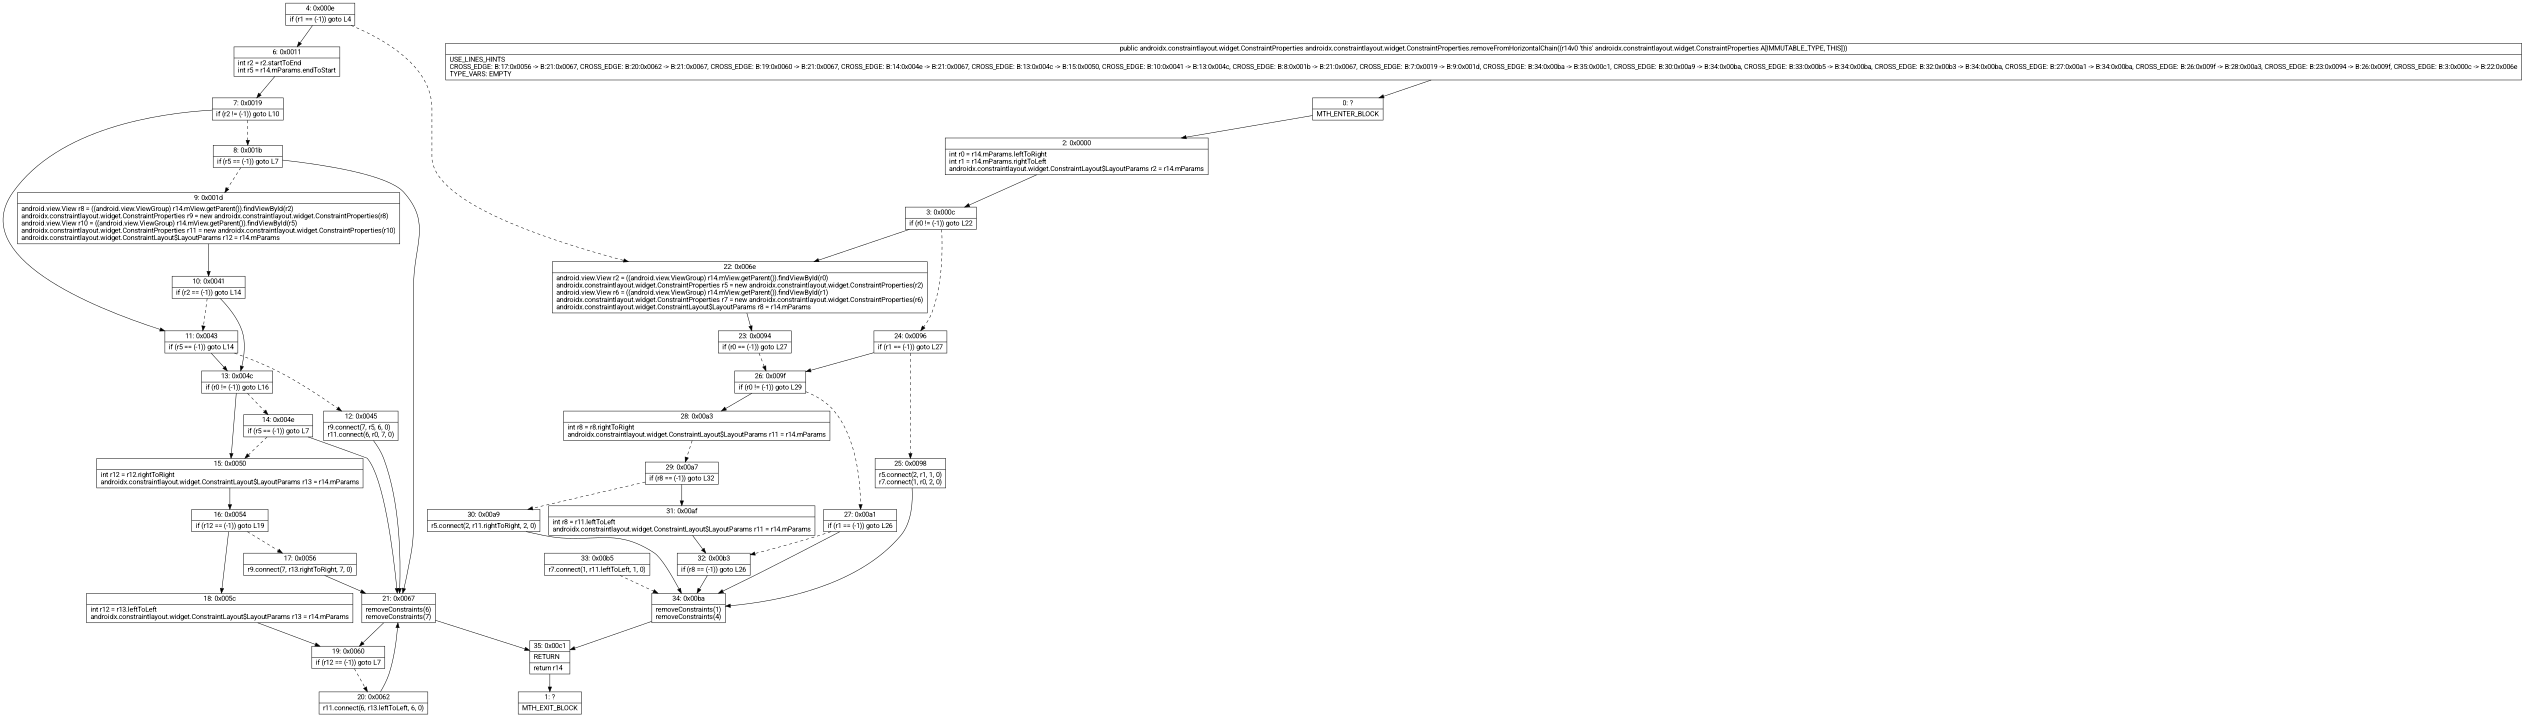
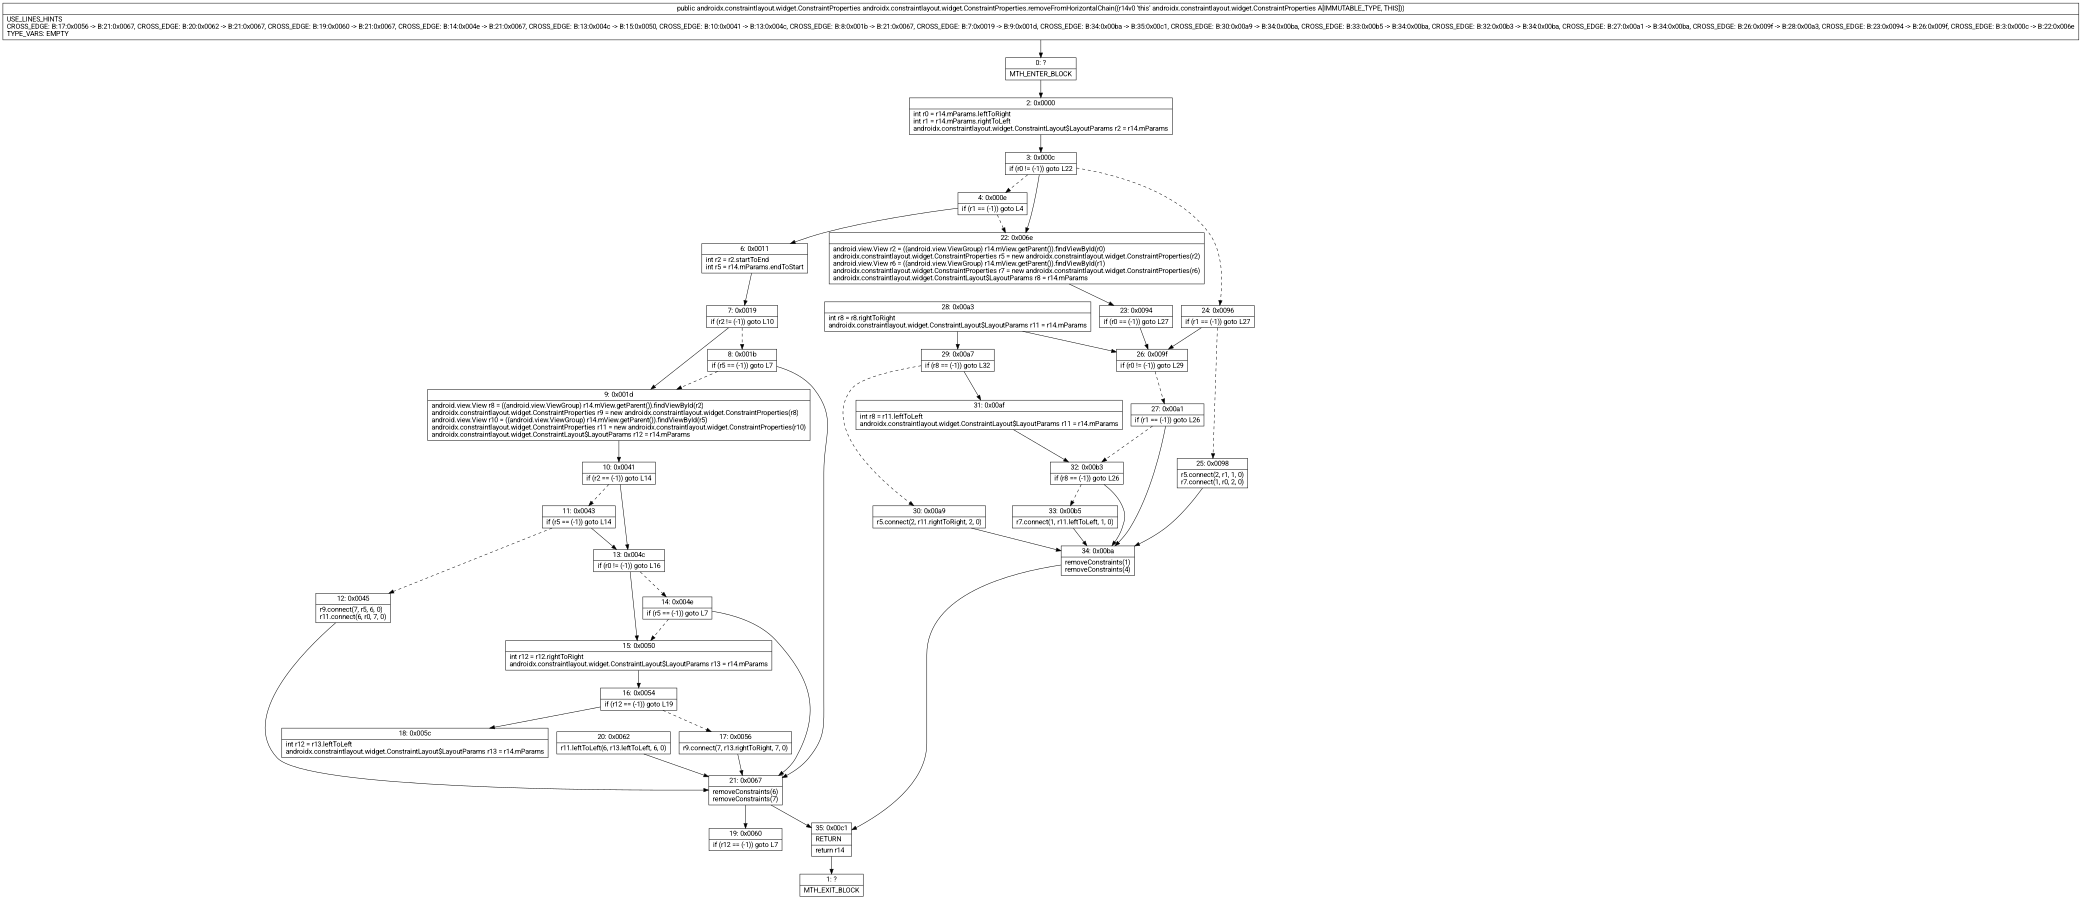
  digraph {
    fontname=Roboto
    node [fontname=Roboto shape=record]
    edge [fontname=Roboto]
    n1 [label="{0\:\ ?|MTH_ENTER_BLOCK\l}"]
    n2 [label="{2\:\ 0x0000|int r0 = r14.mParams.leftToRight\lint r1 = r14.mParams.rightToLeft\landroidx.constraintlayout.widget.ConstraintLayout$LayoutParams r2 = r14.mParams\l}"]
    n3 [label="{3\:\ 0x000c|if (r0 != (\-1)) goto L22\l}"]
    n4 [label="{4\:\ 0x000e|if (r1 == (\-1)) goto L4\l}"]
    n5 [label="{22\:\ 0x006e|android.view.View r2 = ((android.view.ViewGroup) r14.mView.getParent()).findViewById(r0)\landroidx.constraintlayout.widget.ConstraintProperties r5 = new androidx.constraintlayout.widget.ConstraintProperties(r2)\landroid.view.View r6 = ((android.view.ViewGroup) r14.mView.getParent()).findViewById(r1)\landroidx.constraintlayout.widget.ConstraintProperties r7 = new androidx.constraintlayout.widget.ConstraintProperties(r6)\landroidx.constraintlayout.widget.ConstraintLayout$LayoutParams r8 = r14.mParams\l}"]
    n6 [label="{24\:\ 0x0096|if (r1 == (\-1)) goto L27\l}"]
    n7 [label="{6\:\ 0x0011|int r2 = r2.startToEnd\lint r5 = r14.mParams.endToStart\l}"]
    n8 [label="{23\:\ 0x0094|if (r0 == (\-1)) goto L27\l}"]
    n9 [label="{7\:\ 0x0019|if (r2 != (\-1)) goto L10\l}"]
    n10 [label="{8\:\ 0x001b|if (r5 == (\-1)) goto L7\l}"]
    n11 [label="{9\:\ 0x001d|android.view.View r8 = ((android.view.ViewGroup) r14.mView.getParent()).findViewById(r2)\landroidx.constraintlayout.widget.ConstraintProperties r9 = new androidx.constraintlayout.widget.ConstraintProperties(r8)\landroid.view.View r10 = ((android.view.ViewGroup) r14.mView.getParent()).findViewById(r5)\landroidx.constraintlayout.widget.ConstraintProperties r11 = new androidx.constraintlayout.widget.ConstraintProperties(r10)\landroidx.constraintlayout.widget.ConstraintLayout$LayoutParams r12 = r14.mParams\l}"]
    n12 [label="{21\:\ 0x0067|removeConstraints(6)\lremoveConstraints(7)\l}"]
    n13 [label="{10\:\ 0x0041|if (r2 == (\-1)) goto L14\l}"]
    n14 [label="{35\:\ 0x00c1|RETURN\l|return r14\l}"]
    n15 [label="{19\:\ 0x0060|if (r12 == (\-1)) goto L7\l}"]
    n16 [label="{1\:\ ?|MTH_EXIT_BLOCK\l}"]
    n17 [label="{11\:\ 0x0043|if (r5 == (\-1)) goto L14\l}"]
    n18 [label="{13\:\ 0x004c|if (r0 != (\-1)) goto L16\l}"]
    n19 [label="{12\:\ 0x0045|r9.connect(7, r5, 6, 0)\lr11.connect(6, r0, 7, 0)\l}"]
    n20 [label="{14\:\ 0x004e|if (r5 == (\-1)) goto L7\l}"]
    n21 [label="{15\:\ 0x0050|int r12 = r12.rightToRight\landroidx.constraintlayout.widget.ConstraintLayout$LayoutParams r13 = r14.mParams\l}"]
    n22 [label="{16\:\ 0x0054|if (r12 == (\-1)) goto L19\l}"]
    n23 [label="{17\:\ 0x0056|r9.connect(7, r13.rightToRight, 7, 0)\l}"]
    n24 [label="{18\:\ 0x005c|int r12 = r13.leftToLeft\landroidx.constraintlayout.widget.ConstraintLayout$LayoutParams r13 = r14.mParams\l}"]
-   n25 [label="{20\:\ 0x0062|r11.connect(6, r13.leftToLeft, 6, 0)\l}"]
+   n25 [label="{20\:\ 0x0062|r11.leftToLeft(6, r13.leftToLeft, 6, 0)\l}"]
    n26 [label="{26\:\ 0x009f|if (r0 != (\-1)) goto L29\l}"]
    n27 [label="{25\:\ 0x0098|r5.connect(2, r1, 1, 0)\lr7.connect(1, r0, 2, 0)\l}"]
    n28 [label="{27\:\ 0x00a1|if (r1 == (\-1)) goto L26\l}"]
    n29 [label="{28\:\ 0x00a3|int r8 = r8.rightToRight\landroidx.constraintlayout.widget.ConstraintLayout$LayoutParams r11 = r14.mParams\l}"]
    n30 [label="{34\:\ 0x00ba|removeConstraints(1)\lremoveConstraints(4)\l}"]
    n31 [label="{32\:\ 0x00b3|if (r8 == (\-1)) goto L26\l}"]
    n32 [label="{29\:\ 0x00a7|if (r8 == (\-1)) goto L32\l}"]
    n33 [label="{30\:\ 0x00a9|r5.connect(2, r11.rightToRight, 2, 0)\l}"]
    n34 [label="{31\:\ 0x00af|int r8 = r11.leftToLeft\landroidx.constraintlayout.widget.ConstraintLayout$LayoutParams r11 = r14.mParams\l}"]
    n35 [label="{33\:\ 0x00b5|r7.connect(1, r11.leftToLeft, 1, 0)\l}"]
    n36 [label="{public androidx.constraintlayout.widget.ConstraintProperties androidx.constraintlayout.widget.ConstraintProperties.removeFromHorizontalChain((r14v0 'this' androidx.constraintlayout.widget.ConstraintProperties A[IMMUTABLE_TYPE, THIS]))  | USE_LINES_HINTS\lCROSS_EDGE: B:17:0x0056 \-\> B:21:0x0067, CROSS_EDGE: B:20:0x0062 \-\> B:21:0x0067, CROSS_EDGE: B:19:0x0060 \-\> B:21:0x0067, CROSS_EDGE: B:14:0x004e \-\> B:21:0x0067, CROSS_EDGE: B:13:0x004c \-\> B:15:0x0050, CROSS_EDGE: B:10:0x0041 \-\> B:13:0x004c, CROSS_EDGE: B:8:0x001b \-\> B:21:0x0067, CROSS_EDGE: B:7:0x0019 \-\> B:9:0x001d, CROSS_EDGE: B:34:0x00ba \-\> B:35:0x00c1, CROSS_EDGE: B:30:0x00a9 \-\> B:34:0x00ba, CROSS_EDGE: B:33:0x00b5 \-\> B:34:0x00ba, CROSS_EDGE: B:32:0x00b3 \-\> B:34:0x00ba, CROSS_EDGE: B:27:0x00a1 \-\> B:34:0x00ba, CROSS_EDGE: B:26:0x009f \-\> B:28:0x00a3, CROSS_EDGE: B:23:0x0094 \-\> B:26:0x009f, CROSS_EDGE: B:3:0x000c \-\> B:22:0x006e\lTYPE_VARS: EMPTY\l}"]
    n1 -> n2
    n2 -> n3
+   n3 -> n4 [style=dashed]
    n3 -> n5
    n3 -> n6 [style=dashed]
    n4 -> n5 [style=dashed]
    n4 -> n7
    n5 -> n8
    n6 -> n26
    n6 -> n27 [style=dashed]
    n7 -> n9
-   n8 -> n26 [style=dashed]
+   n8 -> n26
    n9 -> n10 [style=dashed]
-   n9 -> n17
+   n9 -> n11
    n10 -> n11 [style=dashed]
    n10 -> n12
    n11 -> n13
    n12 -> n14
    n12 -> n15
    n13 -> n17 [style=dashed]
    n13 -> n18
    n14 -> n16
-   n15 -> n25 [style=dashed]
    n17 -> n18
    n17 -> n19 [style=dashed]
    n18 -> n20 [style=dashed]
    n18 -> n21
    n19 -> n12
    n20 -> n12
    n20 -> n21 [style=dashed]
    n21 -> n22
    n22 -> n23 [style=dashed]
    n22 -> n24
    n23 -> n12
-   n24 -> n15
    n25 -> n12
    n26 -> n28 [style=dashed]
-   n26 -> n29
+   n29 -> n26
    n27 -> n30
    n28 -> n30
    n28 -> n31 [style=dashed]
-   n29 -> n32 [style=dashed]
+   n29 -> n32
    n30 -> n14
    n31 -> n30
+   n31 -> n35 [style=dashed]
    n32 -> n33 [style=dashed]
    n32 -> n34
    n33 -> n30
    n34 -> n31
-   n35 -> n30 [style=dashed]
+   n35 -> n30
    n36 -> n1
  }
